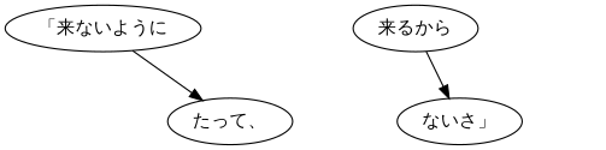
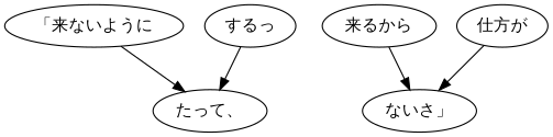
  digraph {
    fontname="Playfair Display"
    node [fontname="Playfair Display"]
    edge [fontname="Playfair Display"]
    n1 [label="「来ないように"]
    n2 [label="たって、"]
+   n3 [label="するっ"]
    n4 [label="ないさ」"]
    n5 [label="来るから"]
+   n6 [label="仕方が"]
    n1 -> n2
+   n3 -> n2
    n5 -> n4
+   n6 -> n4
  }
